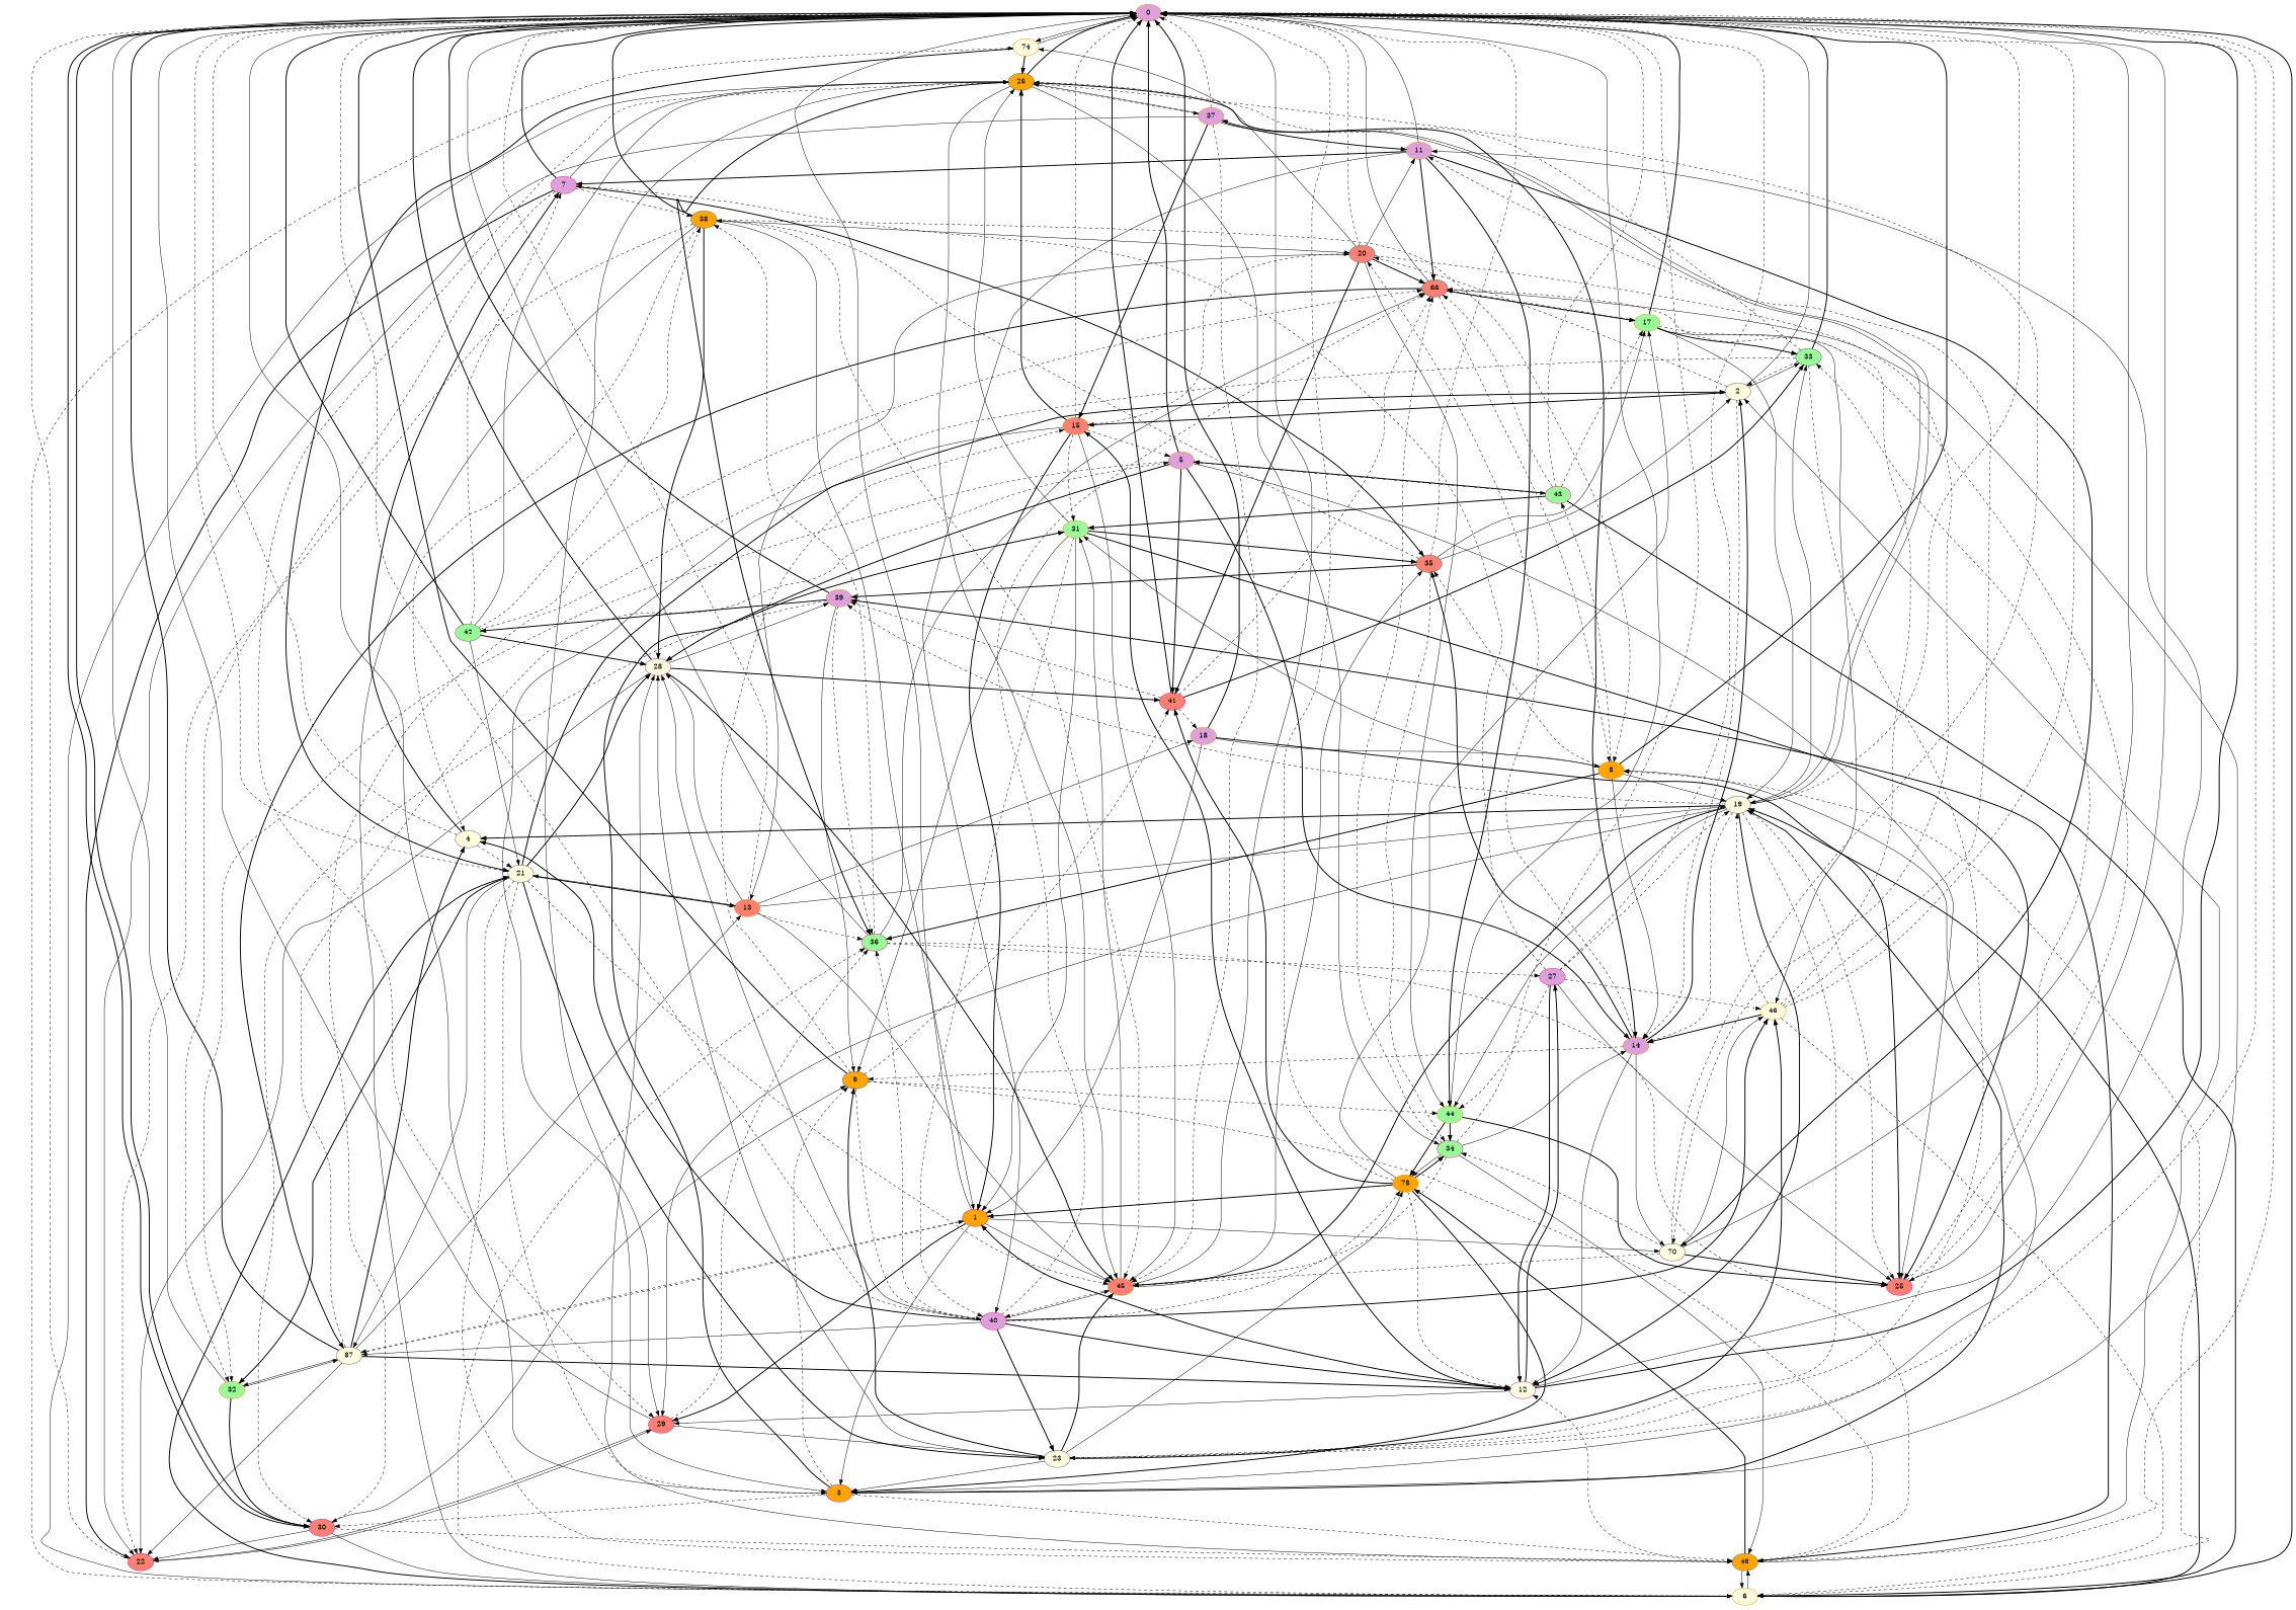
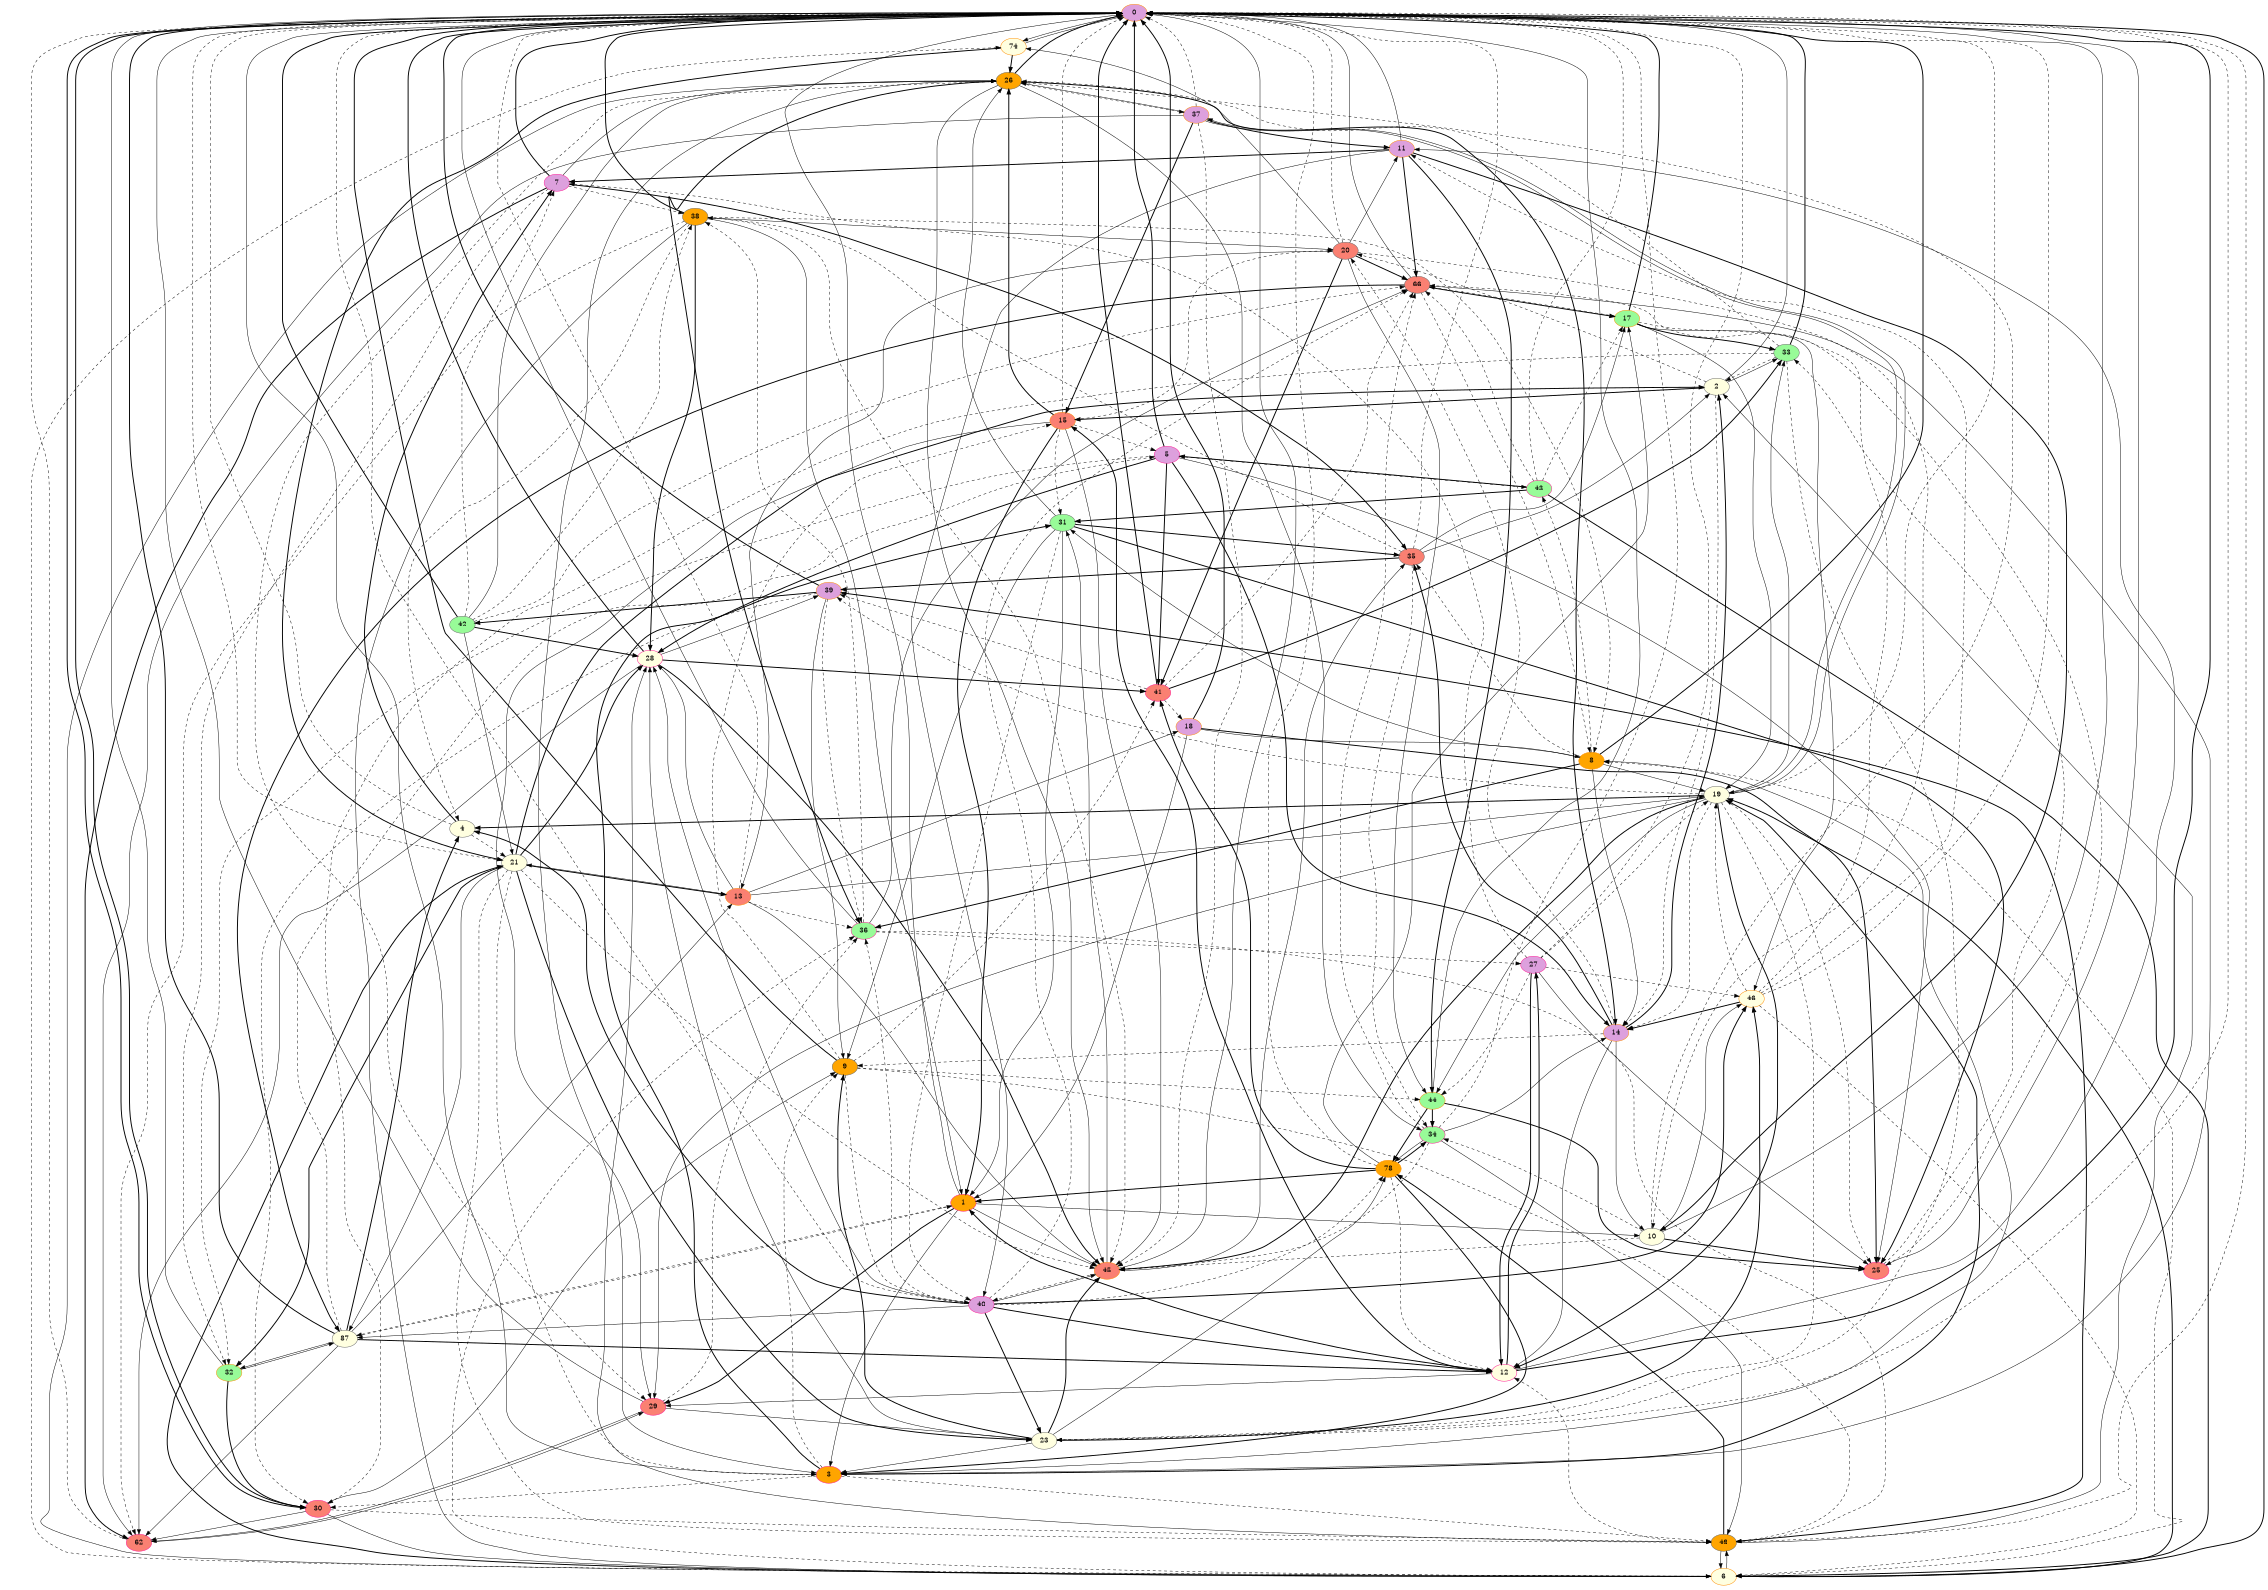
  strict digraph {
    fontname="DejaVu Serif"
    node [color=darkorange component_delay=3 fillcolor=lightyellow fontname="DejaVu Serif" style=filled]
    edge [fontname="DejaVu Serif" style=dashed wire_delay=1]
    0 [fillcolor=plum]
    n2 [label=74]
    30 [color=deeppink fillcolor=salmon]
    21 [color=gray40]
    26 [color=gray40 fillcolor=orange]
    9 [color=gray40 fillcolor=orange]
    49 [color=gray40 fillcolor=orange]
    6
-   22 [color=deeppink fillcolor=salmon]
+   22 [color=deeppink fillcolor=salmon label=62]
    3 [color=deeppink fillcolor=orange]
    45 [fillcolor=salmon]
    n12 [color=gray40 label=87]
    23 [color=gray40]
    32 [fillcolor=palegreen]
    13 [fillcolor=salmon]
    2 [color=gray40]
    28 [color=deeppink]
    29 [color=deeppink fillcolor=salmon]
    34 [color=deeppink fillcolor=palegreen]
    36 [color=deeppink fillcolor=palegreen]
    14 [fillcolor=plum]
    37 [fillcolor=plum]
    40 [color=deeppink fillcolor=plum]
    15 [fillcolor=salmon]
    41 [color=deeppink fillcolor=salmon]
    44 [fillcolor=palegreen]
    12 [color=deeppink]
    39 [fillcolor=plum]
    n29 [fillcolor=orange label=78]
    8 [fillcolor=orange]
    19 [color=gray40]
    1 [color=deeppink fillcolor=orange]
-   10 [color=gray40 label=70]
-   31 [fillcolor=palegreen]
+   10 [color=gray40]
+   31 [color=gray40 fillcolor=palegreen]
    25 [color=deeppink fillcolor=salmon]
    46
    35 [color=gray40 fillcolor=salmon]
    4 [color=gray40]
-   5 [fillcolor=plum]
+   5 [color=deeppink fillcolor=plum]
    43 [color=deeppink fillcolor=palegreen]
    33 [color=gray40 fillcolor=palegreen]
    n42 [color=gray40 fillcolor=salmon label=66]
    11 [fillcolor=plum]
    38 [color=gray40 fillcolor=orange]
    27 [color=deeppink fillcolor=plum]
    17 [fillcolor=palegreen]
    7 [color=deeppink fillcolor=plum]
    18 [fillcolor=plum]
    20 [color=gray40 fillcolor=salmon]
    42 [color=gray40 fillcolor=palegreen]
    0 -> n2 [style=solid]
    0 -> 30 [style=bold]
    n2 -> 0 [style=solid]
    n2 -> 21 [style=bold]
    n2 -> 26 [style=bold]
    30 -> 0 [style=bold]
    30 -> 9 [style=solid]
    30 -> 49
    30 -> 6 [style=solid]
    30 -> 22 [style=solid]
    21 -> 0
    21 -> 49
    21 -> 3
    21 -> 45
    21 -> n12 [style=solid]
    21 -> 23 [style=bold]
    21 -> 32 [style=bold]
    21 -> 13 [style=bold]
    21 -> 2 [style=bold]
    21 -> 28 [style=bold]
    26 -> 0 [style=bold]
    26 -> 3 [style=solid]
    26 -> 45 [style=solid]
    26 -> 29
    26 -> 34 [style=solid]
    26 -> 36 [style=bold]
    26 -> 14 [style=bold]
    26 -> 37
    9 -> 0 [style=bold]
    9 -> 49
    9 -> 40
    9 -> 15
    9 -> 41
    9 -> 44
    49 -> 0
    49 -> 6 [style=solid]
    49 -> 2 [style=solid]
    49 -> 28 [style=solid]
    49 -> 12
    49 -> 39 [style=bold]
    49 -> n29 [style=bold]
    6 -> 0 [style=bold]
    6 -> n2
    6 -> 21 [style=bold]
    6 -> 26 [style=solid]
    6 -> 49 [style=solid]
    6 -> 36
    6 -> 8
    6 -> 19 [style=bold]
    22 -> 0
    22 -> 29 [style=solid]
    3 -> 0 [style=solid]
    3 -> 30
    3 -> 9
    3 -> 49
    3 -> 8 [style=solid]
    3 -> 19 [style=bold]
    3 -> 31 [style=bold]
    45 -> 0 [style=solid]
    45 -> 40
    45 -> 31 [style=solid]
    45 -> 35 [style=solid]
    n12 -> 0 [style=bold]
    n12 -> 22 [style=solid]
    n12 -> 32 [style=solid]
    n12 -> 13 [style=solid]
    n12 -> 12 [style=bold]
    n12 -> 1
    n12 -> 4 [style=bold]
    n12 -> 5
    23 -> 0
    23 -> 9 [style=bold]
    23 -> 3 [style=solid]
    23 -> 45 [style=bold]
    23 -> 28 [style=solid]
    23 -> n29 [style=solid]
    23 -> 46 [style=bold]
    32 -> 0 [style=solid]
    32 -> 30 [style=bold]
    32 -> n12 [style=solid]
    13 -> 0
    13 -> 21 [style=solid]
    13 -> 45 [style=solid]
    13 -> 28 [style=solid]
    13 -> 36
    13 -> 19 [style=solid]
    13 -> 18 [style=solid]
    2 -> 0 [style=solid]
    2 -> 14
    2 -> 15 [style=bold]
    2 -> 33 [style=solid]
    2 -> 20
    28 -> 0 [style=bold]
    28 -> 22 [style=solid]
    28 -> 45 [style=bold]
    28 -> 41 [style=bold]
    28 -> 39 [style=solid]
    29 -> 0 [style=solid]
    29 -> 22 [style=solid]
    29 -> 23 [style=solid]
    29 -> 36
    34 -> 0
    34 -> 49 [style=solid]
    34 -> 45
    34 -> 14 [style=solid]
    34 -> n29 [style=solid]
    34 -> n42
    36 -> 0 [style=solid]
    36 -> 49
    36 -> n42 [style=solid]
    36 -> 38
    36 -> 27
    14 -> 9
    14 -> 2 [style=bold]
    14 -> 12 [style=solid]
    14 -> 10 [style=solid]
    14 -> 35 [style=bold]
    14 -> 20
    37 -> 0
    37 -> 26 [style=solid]
    37 -> 22 [style=solid]
    37 -> 45
    37 -> 15 [style=bold]
    37 -> 19 [style=solid]
    37 -> 11 [style=bold]
    40 -> 0
    40 -> 45 [style=solid]
    40 -> n12 [style=solid]
    40 -> 23 [style=bold]
    40 -> 28 [style=solid]
    40 -> 36
    40 -> 12 [style=bold]
    40 -> n29
    40 -> 46 [style=bold]
    40 -> 4 [style=bold]
    40 -> n42
    15 -> 0
    15 -> 26 [style=bold]
    15 -> 45 [style=solid]
    15 -> 29 [style=solid]
    15 -> 1 [style=bold]
    15 -> 31
    15 -> 5
    15 -> 20
    41 -> 0 [style=bold]
    41 -> 39
    41 -> 33 [style=bold]
    41 -> n42
    41 -> 18
    44 -> 0 [style=solid]
    44 -> 34 [style=bold]
    44 -> n29 [style=bold]
    44 -> 25 [style=bold]
    12 -> 0 [style=bold]
    12 -> 29 [style=solid]
    12 -> 15 [style=bold]
    12 -> 1 [style=bold]
    12 -> 11 [style=solid]
    12 -> 27 [style=bold]
    39 -> 0 [style=bold]
    39 -> 30
    39 -> 9 [style=solid]
    39 -> 36
    39 -> 42 [style=bold]
    n29 -> 0
    n29 -> 3 [style=bold]
    n29 -> 34 [style=bold]
    n29 -> 41 [style=bold]
    n29 -> 12
    n29 -> 1 [style=bold]
    n29 -> 17 [style=solid]
    8 -> 0 [style=bold]
    8 -> 36 [style=bold]
    8 -> 14 [style=solid]
    8 -> 19 [style=solid]
    8 -> 31 [style=solid]
    8 -> 35
    8 -> 43
    19 -> 0
    19 -> 45 [style=bold]
    19 -> 23
    19 -> 29 [style=solid]
    19 -> 14
    19 -> 37 [style=solid]
    19 -> 44 [style=solid]
    19 -> 12 [style=bold]
    19 -> 39
    19 -> 25
    19 -> 4 [style=bold]
    19 -> 33 [style=solid]
    1 -> 0 [style=solid]
    1 -> 3 [style=solid]
    1 -> 45 [style=solid]
    1 -> n12
    1 -> 29 [style=bold]
    1 -> 10 [style=solid]
    10 -> 0 [style=solid]
    10 -> 26
    10 -> 45
    10 -> 34
    10 -> 25 [style=bold]
    10 -> 46 [style=solid]
    31 -> 26 [style=solid]
    31 -> 9 [style=solid]
    31 -> 40
    31 -> 1 [style=solid]
    31 -> 25 [style=bold]
    31 -> 35 [style=bold]
    25 -> 0 [style=solid]
    25 -> 33
    46 -> 0
    46 -> 6
    46 -> 14 [style=bold]
    46 -> 19
    46 -> n42
    46 -> 11
    35 -> 0
    35 -> 2 [style=solid]
    35 -> 34
    35 -> 39 [style=bold]
    35 -> 38
    35 -> 17 [style=solid]
    4 -> 0
    4 -> 21
    4 -> 7 [style=bold]
    5 -> 0 [style=bold]
    5 -> 32
    5 -> 28 [style=bold]
    5 -> 14 [style=bold]
    5 -> 41 [style=bold]
    5 -> 25 [style=solid]
    5 -> 43
    43 -> 0
    43 -> 6 [style=bold]
    43 -> 31 [style=bold]
    43 -> 5 [style=bold]
    43 -> n42
    43 -> 17
    33 -> 0 [style=bold]
    33 -> 30
    33 -> 26
    33 -> 23
    33 -> 2
    n42 -> 0 [style=solid]
    n42 -> 3 [style=solid]
    n42 -> n12 [style=bold]
    n42 -> 8
    n42 -> 17 [style=bold]
    11 -> 0 [style=solid]
    11 -> 40 [style=solid]
    11 -> 44 [style=bold]
    11 -> 10 [style=bold]
    11 -> n42 [style=bold]
    11 -> 7 [style=bold]
    38 -> 0 [style=bold]
    38 -> 6 [style=solid]
    38 -> 22
    38 -> 45
    38 -> 28 [style=bold]
    38 -> 8
    38 -> 1 [style=solid]
    38 -> 4
    38 -> 20 [style=solid]
    27 -> 0
    27 -> 44
    27 -> 12 [style=bold]
    27 -> 19
    27 -> 25 [style=solid]
    27 -> 46
    27 -> 7
    17 -> 0 [style=bold]
    17 -> 19 [style=solid]
    17 -> 25
    17 -> 46 [style=solid]
    17 -> 33 [style=bold]
    17 -> n42
    7 -> 0 [style=bold]
    7 -> 26 [style=solid]
    7 -> 22 [style=bold]
    7 -> 32
    7 -> 35 [style=bold]
    7 -> 38
    18 -> 0 [style=bold]
    18 -> 8 [style=solid]
    18 -> 1 [style=solid]
    18 -> 25 [style=bold]
    20 -> 0
    20 -> n2 [style=solid]
    20 -> 13 [style=solid]
    20 -> 41 [style=bold]
    20 -> 44 [style=solid]
    20 -> 10
    20 -> n42 [style=bold]
    20 -> 11 [style=solid]
    42 -> 0 [style=bold]
    42 -> 21 [style=solid]
    42 -> 26 [style=solid]
    42 -> 28 [style=bold]
    42 -> n42
    42 -> 38
    42 -> 7
  }
